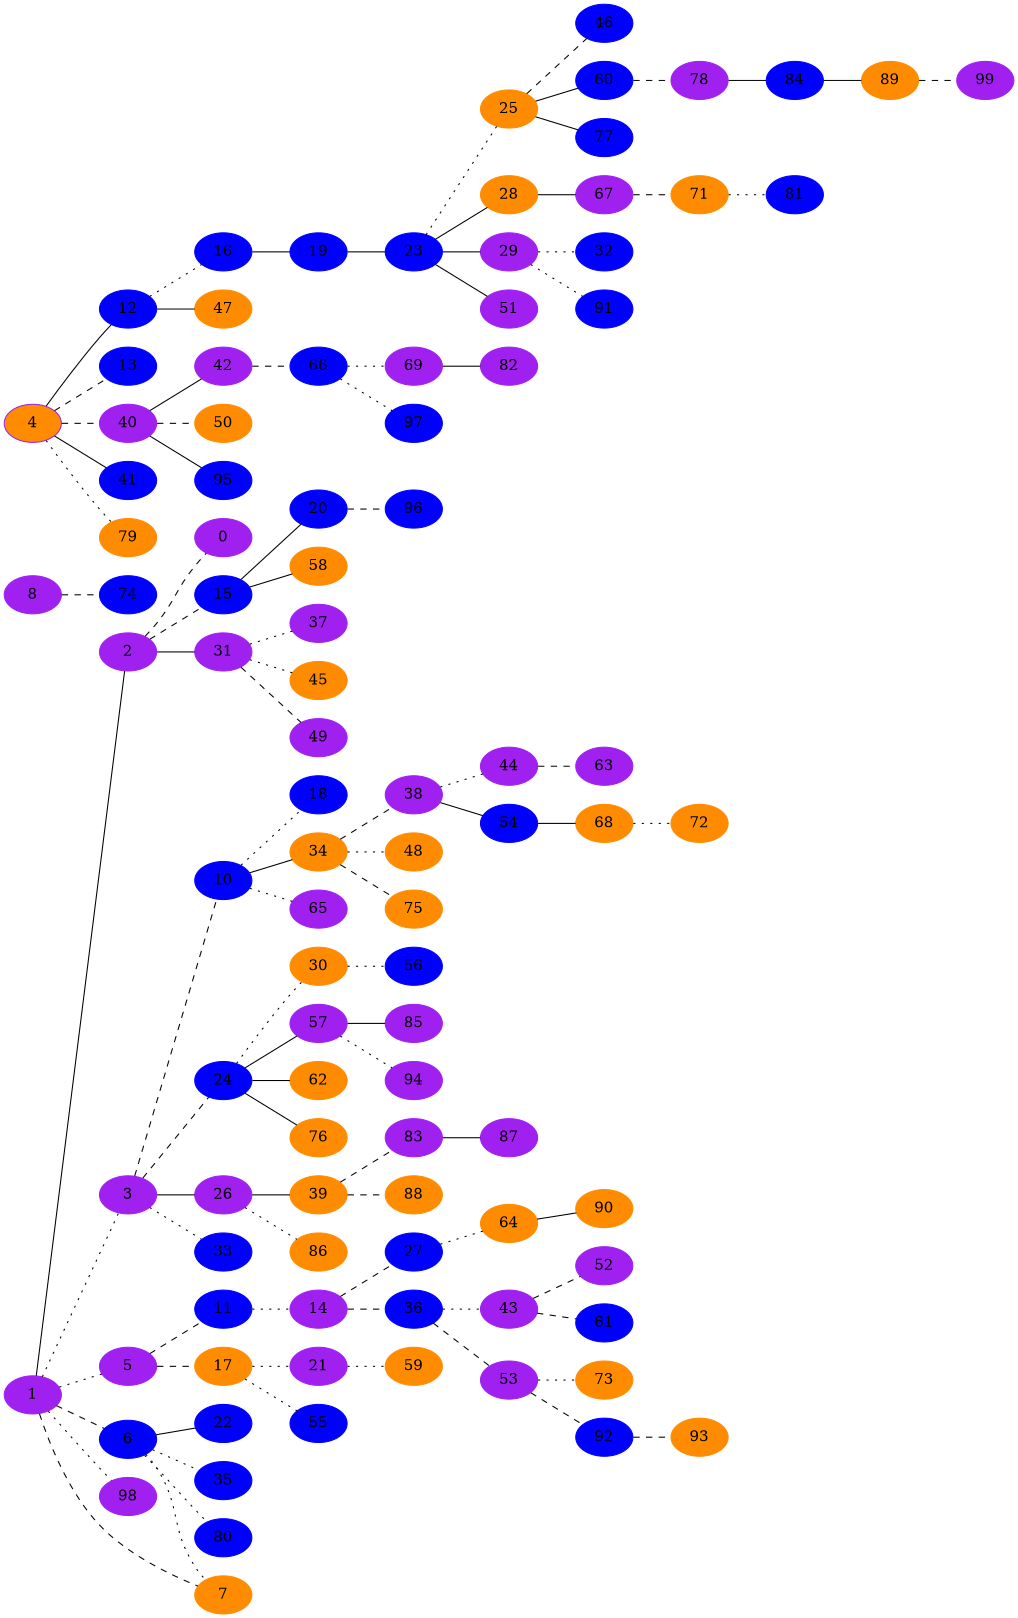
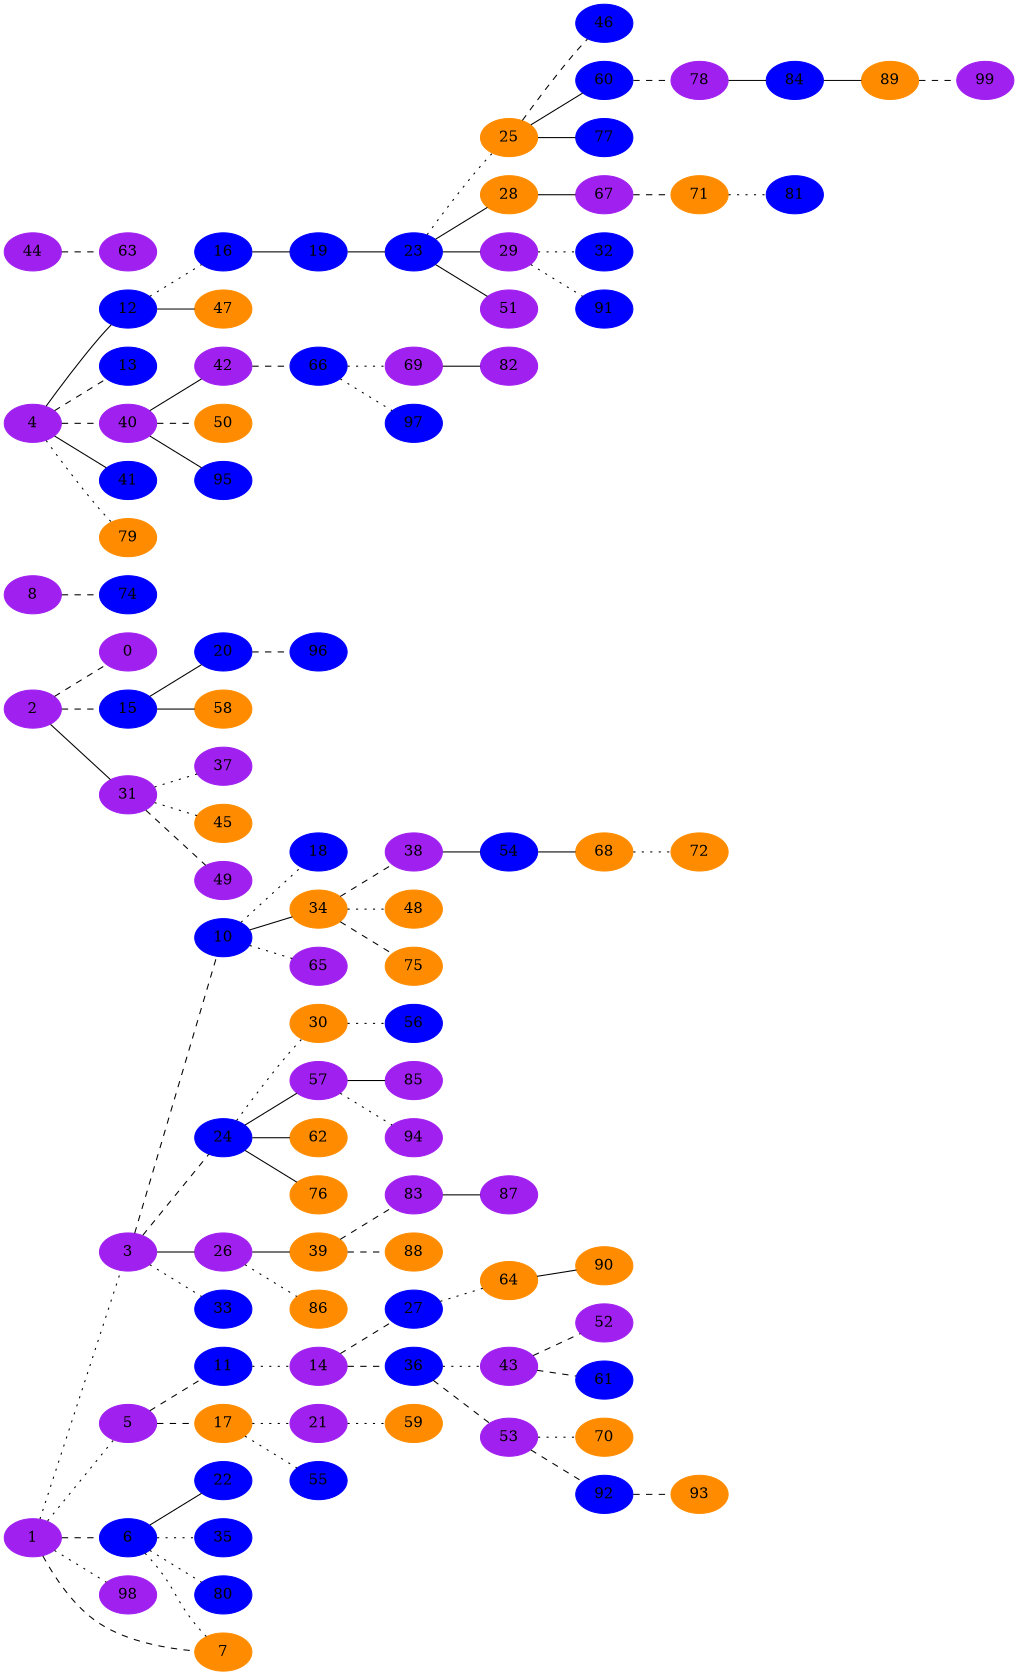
  graph {
    rankdir=LR
    node [color=blue style=filled]
    edge [style=dotted]
    1 [color=purple]
    2 [color=purple]
    3 [color=purple]
    5 [color=purple]
    6
    98 [color=purple]
    7 [color=darkorange]
    n8 [color=purple label=0]
    15
    31 [color=purple]
    10
    24
    26 [color=purple]
    33
    11
    17 [color=darkorange]
    22
    35
    80
    8 [color=purple]
    74
-   4 [color=purple fillcolor=darkorange]
+   4 [color=purple]
    12
    13
    40 [color=purple]
    41
    79 [color=darkorange]
    20
    58 [color=darkorange]
    37 [color=purple]
    45 [color=darkorange]
    49 [color=purple]
    18
    34 [color=darkorange]
    65 [color=purple]
    30 [color=darkorange]
    57 [color=purple]
    62 [color=darkorange]
    76 [color=darkorange]
    39 [color=darkorange]
    86 [color=darkorange]
    16
    47 [color=darkorange]
    42 [color=purple]
    50 [color=darkorange]
    95
    14 [color=purple]
    21 [color=purple]
    55
    38 [color=purple]
    48 [color=darkorange]
    75 [color=darkorange]
    27
    36
    19
    64 [color=darkorange]
    43 [color=purple]
    53 [color=purple]
    96
    23
    59 [color=darkorange]
    25 [color=darkorange]
    28 [color=darkorange]
    29 [color=purple]
    51 [color=purple]
    46
    60
    77
    67 [color=purple]
    32
    91
    56
    85 [color=purple]
    94 [color=purple]
    78 [color=purple]
    83 [color=purple]
    88 [color=darkorange]
    90 [color=darkorange]
    71 [color=darkorange]
    44 [color=purple]
    54
    52 [color=purple]
    61
-   73 [color=darkorange]
+   73 [color=darkorange label=70]
    92
    63 [color=purple]
    68 [color=darkorange]
    87 [color=purple]
    66
    69 [color=purple]
    97
    93 [color=darkorange]
    72 [color=darkorange]
    84
    82 [color=purple]
    81
    89 [color=darkorange]
    99 [color=purple]
-   1 -- 2 [style=solid]
    1 -- 3
    1 -- 5
    1 -- 6 [style=dashed]
    1 -- 98
    1 -- 7 [style=dashed]
    2 -- n8 [style=dashed]
    2 -- 15 [style=dashed]
    2 -- 31 [style=solid]
    3 -- 10 [style=dashed]
    3 -- 24 [style=dashed]
    3 -- 26 [style=solid]
    3 -- 33
    5 -- 11 [style=dashed]
    5 -- 17 [style=dashed]
    6 -- 7
    6 -- 22 [style=solid]
    6 -- 35
    6 -- 80
    15 -- 20 [style=solid]
    15 -- 58 [style=solid]
    31 -- 37
    31 -- 45
    31 -- 49 [style=dashed]
    10 -- 18
    10 -- 34 [style=solid]
    10 -- 65
    24 -- 30
    24 -- 57 [style=solid]
    24 -- 62 [style=solid]
    24 -- 76 [style=solid]
    26 -- 39 [style=solid]
    26 -- 86
    11 -- 14
    17 -- 21
    17 -- 55
    8 -- 74 [style=dashed]
    4 -- 12 [style=solid]
    4 -- 13 [style=dashed]
    4 -- 40 [style=dashed]
    4 -- 41 [style=solid]
    4 -- 79
    12 -- 16
    12 -- 47 [style=solid]
    40 -- 42 [style=solid]
    40 -- 50 [style=dashed]
    40 -- 95 [style=solid]
    20 -- 96 [style=dashed]
    34 -- 38 [style=dashed]
    34 -- 48
    34 -- 75 [style=dashed]
    30 -- 56
    57 -- 85 [style=solid]
    57 -- 94
    39 -- 83 [style=dashed]
    39 -- 88 [style=dashed]
    16 -- 19 [style=solid]
    42 -- 66 [style=dashed]
    14 -- 27 [style=dashed]
    14 -- 36 [style=dashed]
    21 -- 59
-   38 -- 44
    38 -- 54 [style=solid]
    27 -- 64
    36 -- 43
    36 -- 53 [style=dashed]
    19 -- 23 [style=solid]
    64 -- 90 [style=solid]
    43 -- 52 [style=dashed]
    43 -- 61 [style=dashed]
    53 -- 73
    53 -- 92 [style=dashed]
    23 -- 25
    23 -- 28 [style=solid]
    23 -- 29 [style=solid]
    23 -- 51 [style=solid]
    25 -- 46 [style=dashed]
    25 -- 60 [style=solid]
    25 -- 77 [style=solid]
    28 -- 67 [style=solid]
    29 -- 32
    29 -- 91
    60 -- 78 [style=dashed]
    67 -- 71 [style=dashed]
    78 -- 84 [style=solid]
    83 -- 87 [style=solid]
    71 -- 81
    44 -- 63 [style=dashed]
    54 -- 68 [style=solid]
    92 -- 93 [style=dashed]
    68 -- 72
    66 -- 69
    66 -- 97
    69 -- 82 [style=solid]
    84 -- 89 [style=solid]
    89 -- 99 [style=dashed]
  }
